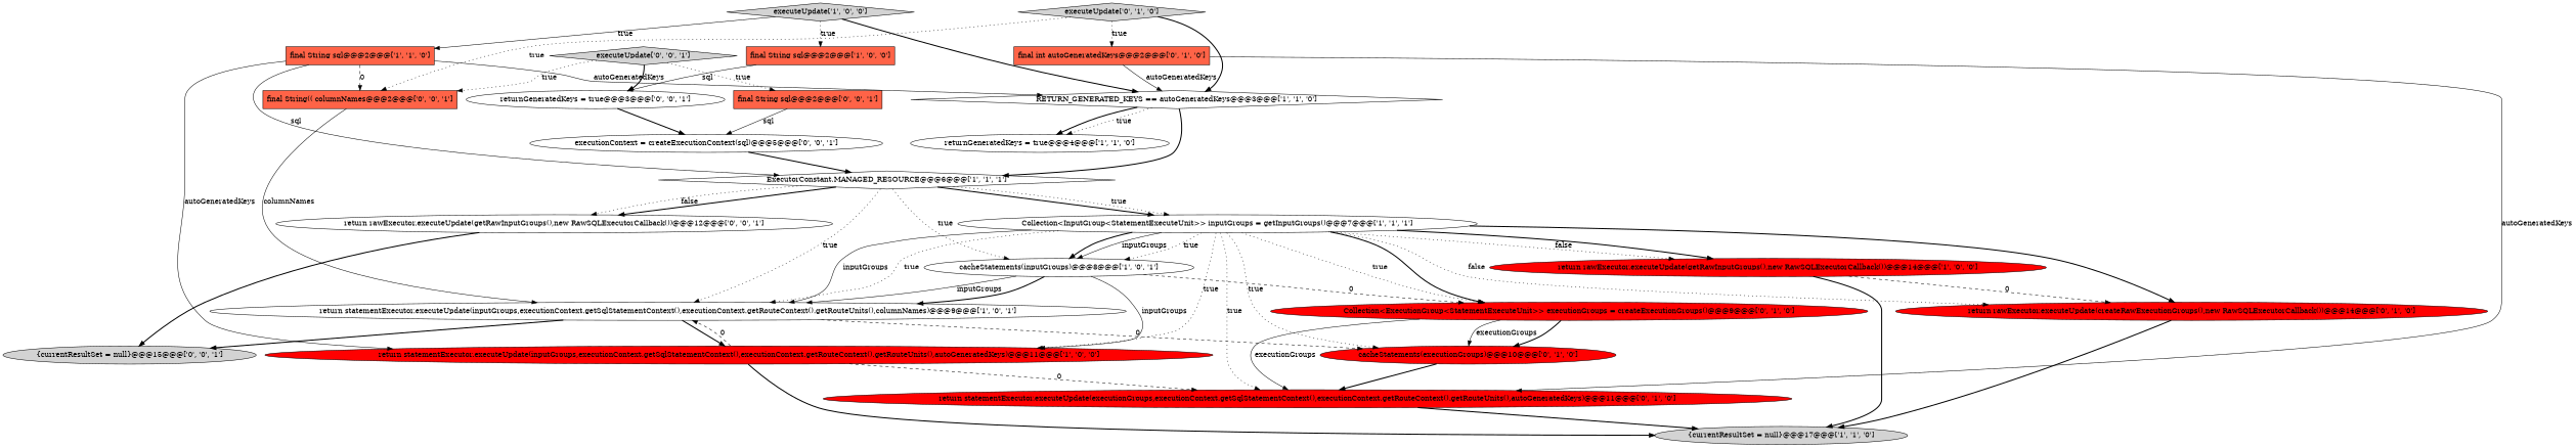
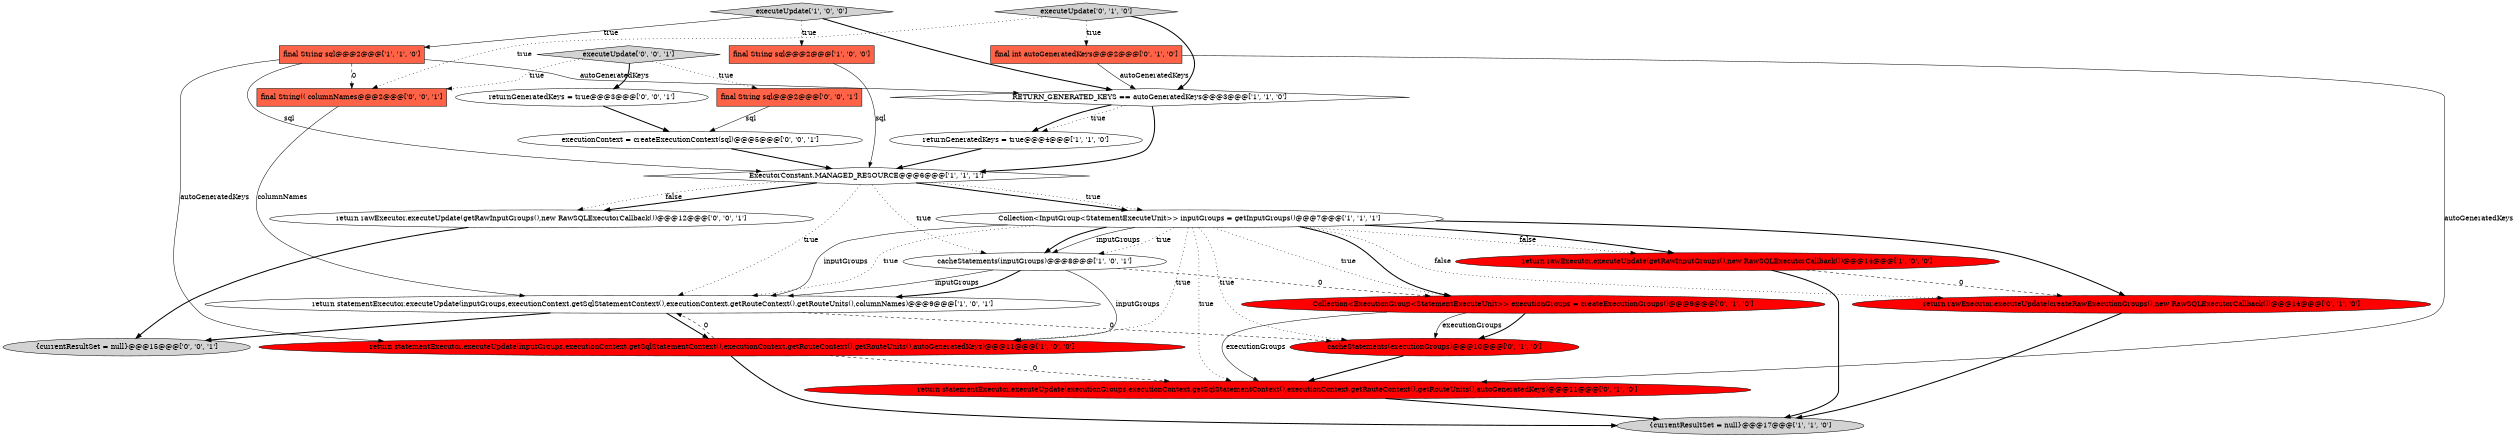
  digraph {
    node [fillcolor=white shape=ellipse style=filled]
    edge [style=bold]
    n1 [label="returnGeneratedKeys = true@@@4@@@['1', '1', '0']"]
    n2 [label="ExecutorConstant.MANAGED_RESOURCE@@@6@@@['1', '1', '1']" shape=diamond]
    n3 [label="return statementExecutor.executeUpdate(inputGroups,executionContext.getSqlStatementContext(),executionContext.getRouteContext().getRouteUnits(),columnNames)@@@9@@@['1', '0', '1']"]
    n4 [label="cacheStatements(inputGroups)@@@8@@@['1', '0', '1']"]
    n5 [label="Collection<InputGroup<StatementExecuteUnit>> inputGroups = getInputGroups()@@@7@@@['1', '1', '1']"]
    n6 [label="return rawExecutor.executeUpdate(getRawInputGroups(),new RawSQLExecutorCallback())@@@12@@@['0', '0', '1']"]
    n7 [fillcolor=red label="return statementExecutor.executeUpdate(executionGroups,executionContext.getSqlStatementContext(),executionContext.getRouteContext().getRouteUnits(),autoGeneratedKeys)@@@11@@@['0', '1', '0']"]
    n8 [fillcolor=lightgray label="{currentResultSet = null}@@@17@@@['1', '1', '0']"]
    n9 [fillcolor=lightgray label="executeUpdate['0', '0', '1']" shape=diamond]
    n10 [fillcolor=tomato label="final String(( columnNames@@@2@@@['0', '0', '1']" shape=box]
    n11 [fillcolor=tomato label="final String sql@@@2@@@['0', '0', '1']" shape=box]
    n12 [label="returnGeneratedKeys = true@@@3@@@['0', '0', '1']"]
    n13 [label="executionContext = createExecutionContext(sql)@@@5@@@['0', '0', '1']"]
    n14 [fillcolor=lightgray label="executeUpdate['1', '0', '0']" shape=diamond]
    n15 [fillcolor=tomato label="final String sql@@@2@@@['1', '0', '0']" shape=box]
    n16 [label="RETURN_GENERATED_KEYS == autoGeneratedKeys@@@3@@@['1', '1', '0']" shape=diamond]
    n17 [fillcolor=tomato label="final String sql@@@2@@@['1', '1', '0']" shape=box]
    n18 [fillcolor=red label="return statementExecutor.executeUpdate(inputGroups,executionContext.getSqlStatementContext(),executionContext.getRouteContext().getRouteUnits(),autoGeneratedKeys)@@@11@@@['1', '0', '0']"]
    n19 [fillcolor=lightgray label="{currentResultSet = null}@@@15@@@['0', '0', '1']"]
    n20 [fillcolor=red label="cacheStatements(executionGroups)@@@10@@@['0', '1', '0']"]
    n21 [fillcolor=lightgray label="executeUpdate['0', '1', '0']" shape=diamond]
    n22 [fillcolor=tomato label="final int autoGeneratedKeys@@@2@@@['0', '1', '0']" shape=box]
    n23 [fillcolor=red label="Collection<ExecutionGroup<StatementExecuteUnit>> executionGroups = createExecutionGroups()@@@9@@@['0', '1', '0']"]
    n24 [fillcolor=red label="return rawExecutor.executeUpdate(createRawExecutionGroups(),new RawSQLExecutorCallback())@@@14@@@['0', '1', '0']"]
    n25 [fillcolor=red label="return rawExecutor.executeUpdate(getRawInputGroups(),new RawSQLExecutorCallback())@@@14@@@['1', '0', '0']"]
+   n1 -> n2
    n2 -> n3 [label=true style=dotted]
    n2 -> n4 [label=true style=dotted]
    n2 -> n5
    n2 -> n5 [label=true style=dotted]
    n2 -> n6
    n2 -> n6 [label=false style=dotted]
    n3 -> n18
    n3 -> n19
    n3 -> n20 [label=0 style=dashed]
    n4 -> n3 [label=inputGroups style=solid]
    n4 -> n3
    n4 -> n18 [label=inputGroups style=solid]
    n4 -> n23 [label=0 style=dashed]
    n5 -> n3 [label=inputGroups style=solid]
    n5 -> n3 [label=true style=dotted]
    n5 -> n4 [label=inputGroups style=solid]
    n5 -> n4 [label=true style=dotted]
    n5 -> n4
    n5 -> n7 [label=true style=dotted]
    n5 -> n18 [label=true style=dotted]
    n5 -> n20 [label=true style=dotted]
    n5 -> n23
    n5 -> n23 [label=true style=dotted]
    n5 -> n24
    n5 -> n24 [label=false style=dotted]
    n5 -> n25 [label=false style=dotted]
    n5 -> n25
    n6 -> n19
    n7 -> n8
    n9 -> n10 [label=true style=dotted]
    n9 -> n11 [label=true style=dotted]
    n9 -> n12
    n10 -> n3 [label=columnNames style=solid]
    n11 -> n13 [label=sql style=solid]
    n12 -> n13
    n13 -> n2
    n14 -> n15 [label=true style=dotted]
    n14 -> n16
    n14 -> n17 [label=true style=solid]
-   n15 -> n12 [label=sql style=solid]
+   n15 -> n2 [label=sql style=solid]
    n16 -> n1 [label=true style=dotted]
    n16 -> n1
    n16 -> n2
    n17 -> n2 [label=sql style=solid]
    n17 -> n10 [label=0 style=dashed]
    n17 -> n16 [label=autoGeneratedKeys style=solid]
    n17 -> n18 [label=autoGeneratedKeys style=solid]
    n18 -> n3 [label=0 style=dashed]
    n18 -> n7 [label=0 style=dashed]
    n18 -> n8
    n20 -> n7
    n21 -> n10 [label=true style=dotted]
    n21 -> n16
    n21 -> n22 [label=true style=dotted]
    n22 -> n7 [label=autoGeneratedKeys style=solid]
    n22 -> n16 [label=autoGeneratedKeys style=solid]
    n23 -> n7 [label=executionGroups style=solid]
    n23 -> n20
    n23 -> n20 [label=executionGroups style=solid]
    n24 -> n8
    n25 -> n8
    n25 -> n24 [label=0 style=dashed]
  }
